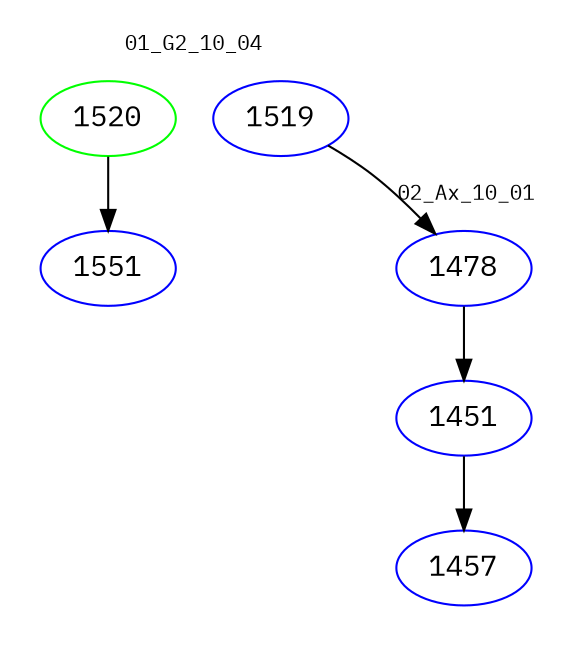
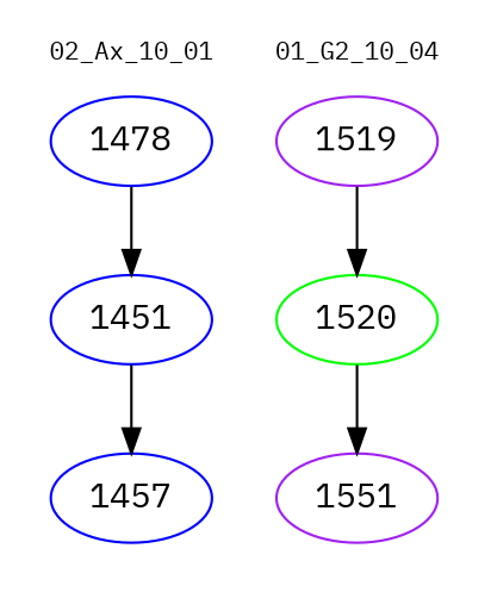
  digraph {
    fontname="IBM Plex Mono"
    node [color=blue fontname="IBM Plex Mono"]
    edge [color=black fontname="IBM Plex Mono"]
    n1 [label=1478]
    n2 [label=1451]
    n3 [label=1457]
-   n4 [label=1519]
+   n4 [color=purple label=1519]
    n5 [color=green label=1520]
-   n6 [label=1551]
+   n6 [color=purple label=1551]
    subgraph cluster_1 {
      color=white
      fontsize=10
      label="02_Ax_10_01"
      n1
      n2
      n3
    }
    subgraph cluster_2 {
      color=white
      fontsize=10
      label="01_G2_10_04"
      n4
      n5
      n6
    }
    n1 -> n2
    n2 -> n3
-   n4 -> n1
+   n4 -> n5
    n5 -> n6
  }
